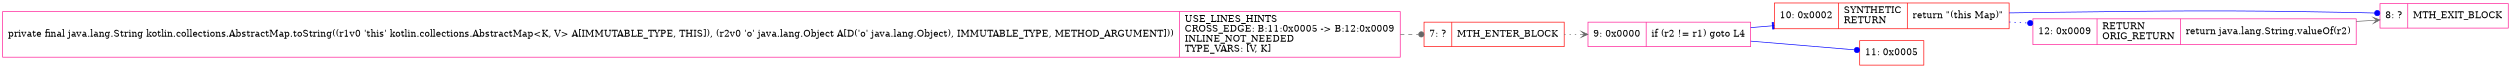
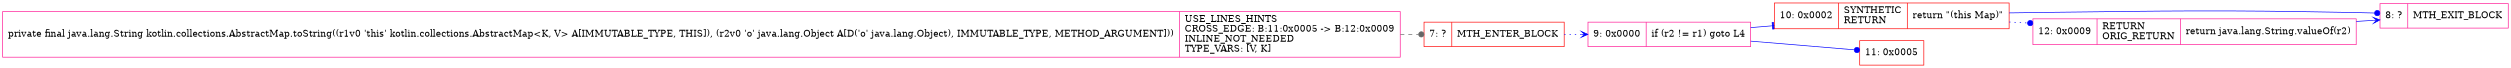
  digraph {
    rankdir=LR
    node [color=deeppink shape=record]
    edge [arrowhead=dot color=blue style=solid]
    n1 [color=red label="{7\:\ ?|MTH_ENTER_BLOCK\l}"]
    n2 [label="{9\:\ 0x0000|if (r2 != r1) goto L4\l}"]
    n3 [color=red label="{10\:\ 0x0002|SYNTHETIC\lRETURN\l|return \"(this Map)\"\l}"]
    n4 [color=red label="{11\:\ 0x0005}"]
    n5 [label="{8\:\ ?|MTH_EXIT_BLOCK\l}"]
    n6 [label="{12\:\ 0x0009|RETURN\lORIG_RETURN\l|return java.lang.String.valueOf(r2)\l}"]
    n7 [label="{private final java.lang.String kotlin.collections.AbstractMap.toString((r1v0 'this' kotlin.collections.AbstractMap\<K, V\> A[IMMUTABLE_TYPE, THIS]), (r2v0 'o' java.lang.Object A[D('o' java.lang.Object), IMMUTABLE_TYPE, METHOD_ARGUMENT]))  | USE_LINES_HINTS\lCROSS_EDGE: B:11:0x0005 \-\> B:12:0x0009\lINLINE_NOT_NEEDED\lTYPE_VARS: [V, K]\l}"]
-   n1 -> n2 [arrowhead=vee color=gray40 style=dotted]
+   n1 -> n2 [arrowhead=vee style=dotted]
    n2 -> n3 [arrowhead=tee]
    n2 -> n4
    n3 -> n5
    n3 -> n6 [style=dotted]
-   n6 -> n5 [arrowhead=vee color=gray40]
+   n6 -> n5 [arrowhead=vee]
    n7 -> n1 [color=gray40 style=dashed]
  }
